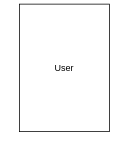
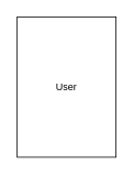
  <mxCell id="0" />
  <mxCell id="1" parent="0" />
- <mxCell id="2" value="User" style="rounded=0;whiteSpace=wrap;html=1;" parent="1" vertex="1"><mxGeometry x="25" y="5" width="120" height="170" as="geometry" /></mxCell>
+ <mxCell id="2" value="User" style="rounded=0;whiteSpace=wrap;html=1;" parent="1" vertex="1"><mxGeometry x="20" y="20" width="120" height="170" as="geometry" /></mxCell>
